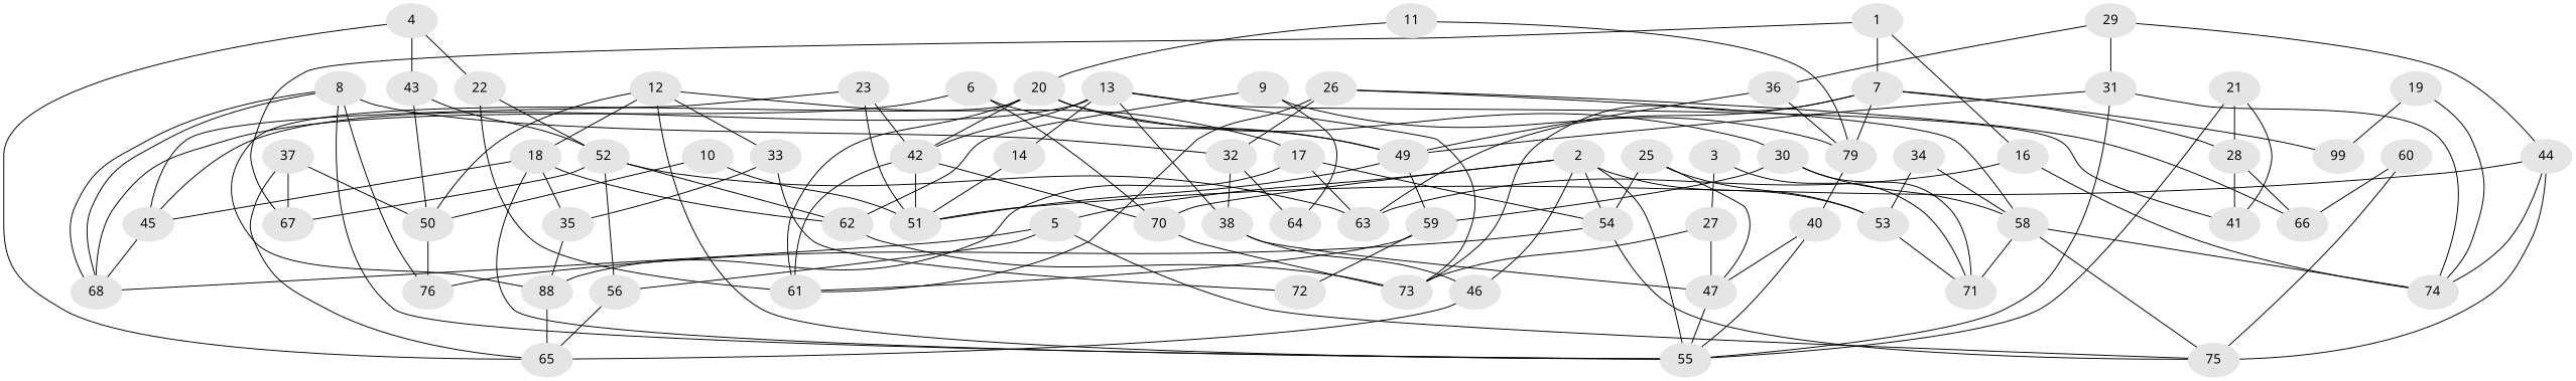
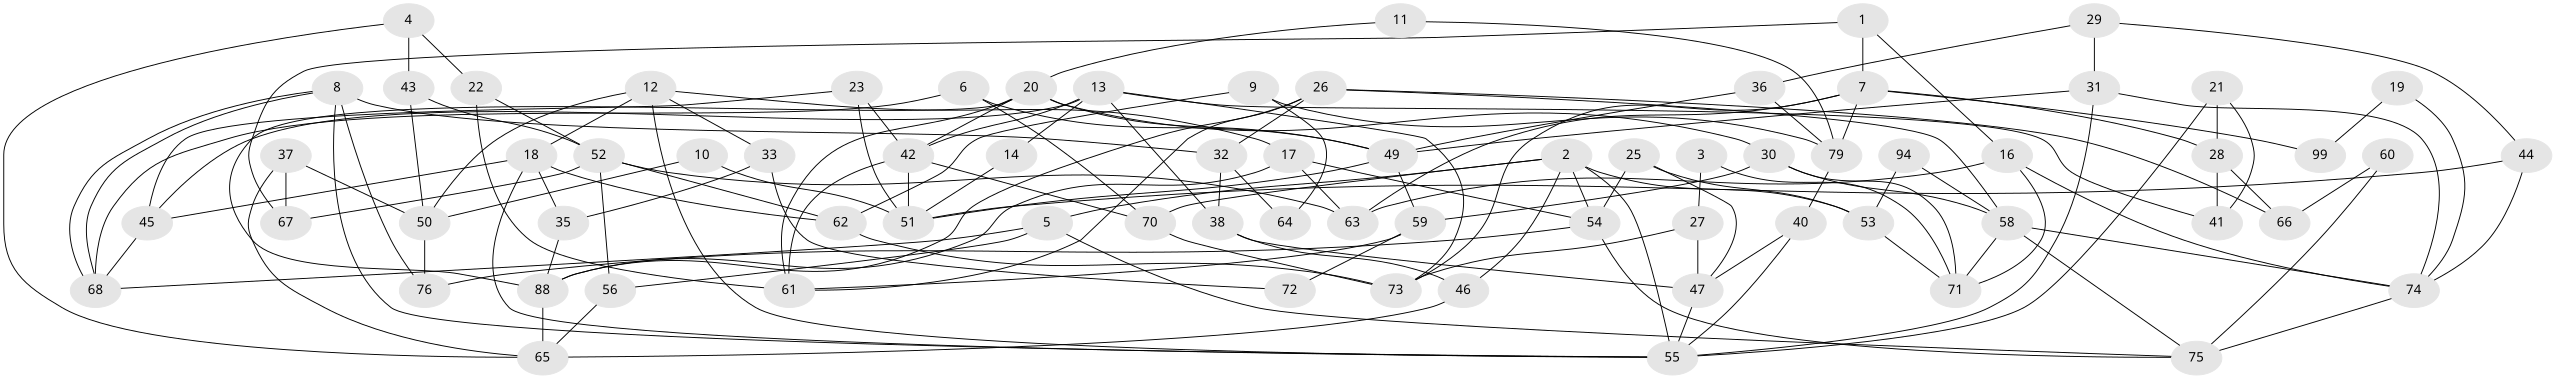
  graph {
    fontname="Noto Sans"
    node [color=gray90 fontname="Noto Sans" style=filled]
    edge [fontname="Noto Sans"]
    1
    7
    16
    67
    28
    n6 [label=79]
    63
    n8 [label=99]
    73
    71
    74
    2
    5
    46
    53
    54
    55
    70
    56
    68
    75
    65
    76
    3
    27
    47
    4
    22
    43
    61
    52
    50
    6
    49
    51
    59
    41
    66
    40
    8
    32
    64
    38
    9
    62
    10
    11
    20
    42
    n50 [label=88]
    30
    12
    17
    18
    33
    45
    35
    72
    13
    14
    19
    58
    21
    23
    25
    26
    29
    31
    36
    44
-   34
+   34 [label=94]
    37
    60
    1 -- 7
    1 -- 16
    1 -- 67
    7 -- 28
    7 -- n6
    7 -- 63
    7 -- n8
    7 -- 73
    16 -- 63
+   16 -- 71
    16 -- 74
    28 -- 41
    28 -- 66
    n6 -- 40
    2 -- 5
    2 -- 46
    2 -- 53
    2 -- 54
    2 -- 55
    2 -- 70
    5 -- 56
    5 -- 68
    5 -- 75
    46 -- 65
    53 -- 71
    54 -- 75
    54 -- 76
    70 -- 73
    56 -- 65
    3 -- 71
    3 -- 27
    27 -- 73
    27 -- 47
    47 -- 55
    4 -- 65
    4 -- 22
    4 -- 43
    22 -- 61
    22 -- 52
    43 -- 52
    43 -- 50
    52 -- 67
    52 -- 63
    52 -- 56
    52 -- 62
    50 -- 76
    6 -- 70
    6 -- 68
    6 -- 49
    49 -- 51
    49 -- 59
    59 -- 61
    59 -- 72
    40 -- 55
    40 -- 47
    8 -- 55
    8 -- 68
    8 -- 68
    8 -- 76
    8 -- 32
    32 -- 64
    32 -- 38
    38 -- 46
    38 -- 47
    9 -- n6
    9 -- 64
    9 -- 62
    62 -- 73
    10 -- 50
    10 -- 51
    11 -- n6
    11 -- 20
    20 -- 61
    20 -- 49
    20 -- 42
    20 -- n50
    20 -- 30
    42 -- 70
    42 -- 61
    42 -- 51
    n50 -- 65
    30 -- 71
    30 -- 59
    30 -- 58
    12 -- 55
    12 -- 50
    12 -- 17
    12 -- 18
    12 -- 33
    17 -- 63
    17 -- 54
    17 -- n50
    18 -- 55
    18 -- 62
    18 -- 45
    18 -- 35
    33 -- 35
    33 -- 72
    45 -- 68
    35 -- n50
    13 -- 73
    13 -- 41
    13 -- 38
    13 -- 42
    13 -- 45
    13 -- 14
    14 -- 51
    19 -- n8
    19 -- 74
    58 -- 71
    58 -- 74
    58 -- 75
    21 -- 28
    21 -- 55
    21 -- 41
    23 -- 51
    23 -- 42
    23 -- 45
    25 -- 53
    25 -- 54
    25 -- 47
    26 -- 61
    26 -- 66
    26 -- 32
+   26 -- n50
    26 -- 58
    29 -- 31
    29 -- 36
    29 -- 44
    31 -- 74
    31 -- 55
    31 -- 49
    36 -- n6
    36 -- 49
    44 -- 74
-   44 -- 75
+   74 -- 75
    44 -- 51
    34 -- 53
    34 -- 58
    37 -- 67
    37 -- 65
    37 -- 50
    60 -- 75
    60 -- 66
  }
